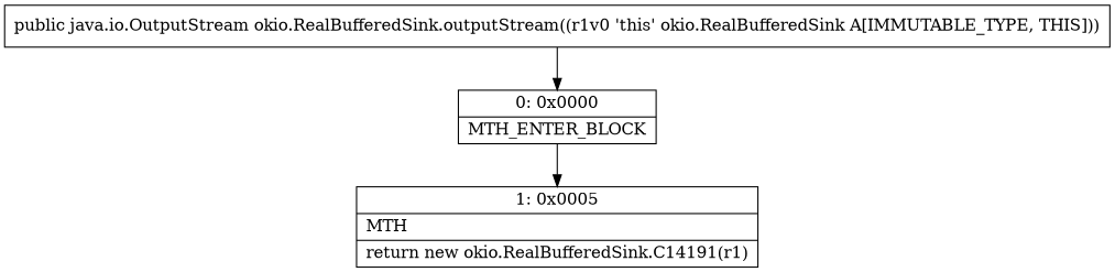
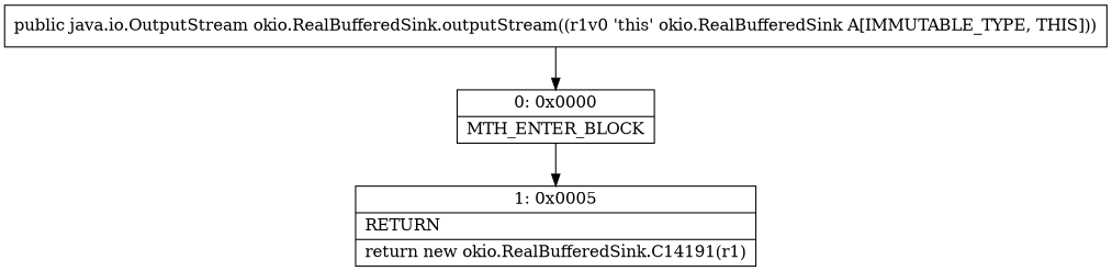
  digraph {
    node [shape=record]
    n1 [label="{0\:\ 0x0000|MTH_ENTER_BLOCK\l}"]
-   n2 [label="{1\:\ 0x0005|MTH\l|return new okio.RealBufferedSink.C14191(r1)\l}"]
+   n2 [label="{1\:\ 0x0005|RETURN\l|return new okio.RealBufferedSink.C14191(r1)\l}"]
    n3 [label="{public java.io.OutputStream okio.RealBufferedSink.outputStream((r1v0 'this' okio.RealBufferedSink A[IMMUTABLE_TYPE, THIS])) }"]
    n1 -> n2
    n3 -> n1
  }
